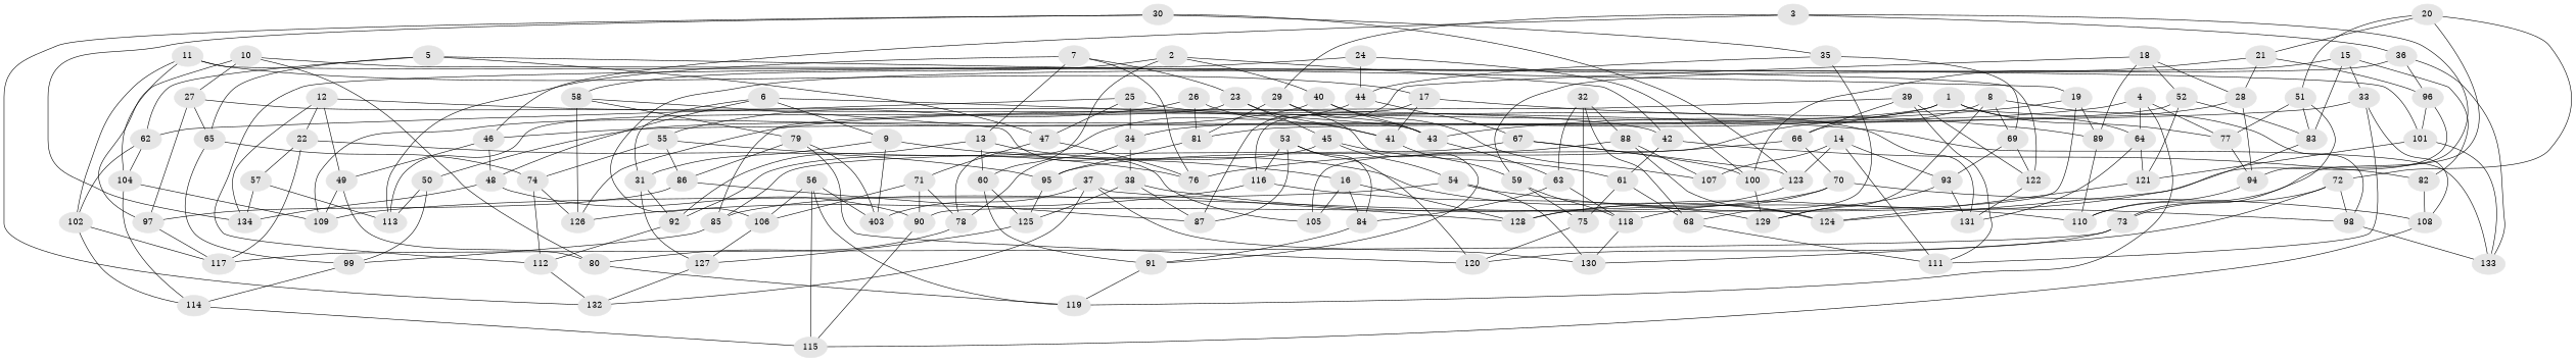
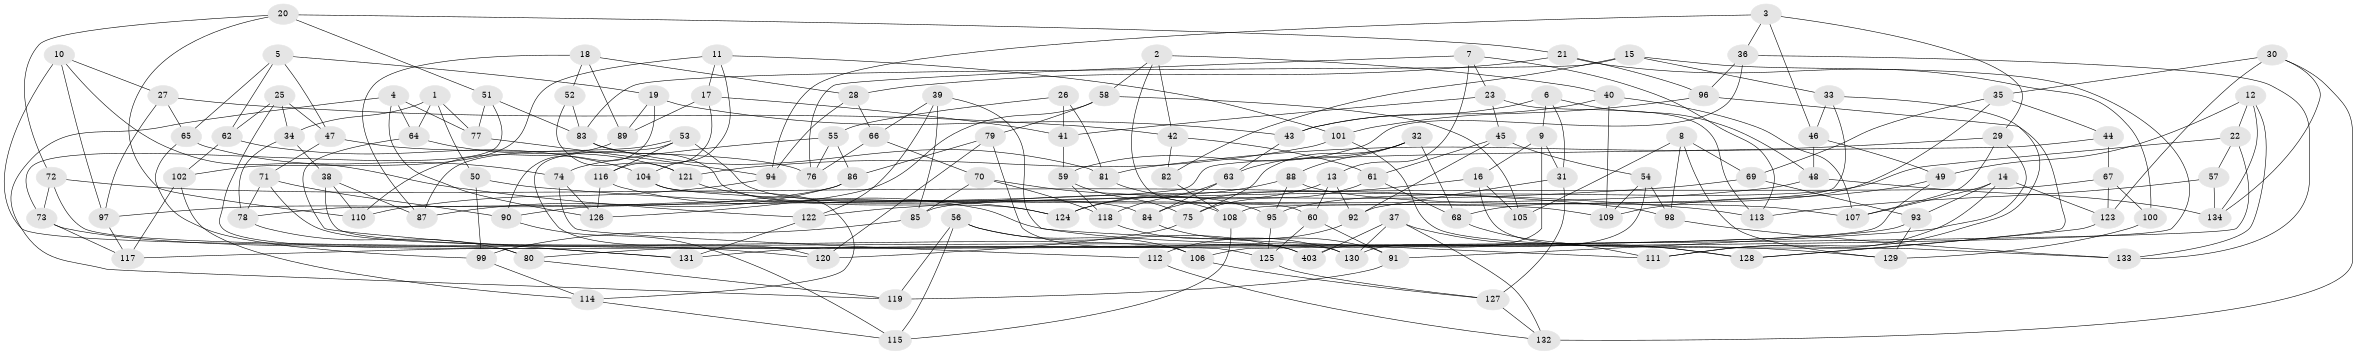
  graph {
    node [color=gray90 style=filled]
    1
    34
    50
    64
    77
    38
    78
    113
    99
    131
    121
    94
    2
    40
    42
    58
    60
    43
    107
    109
    82
    61
    126
    105
    79
    91
    125
    3
    29
    36
    46
    81
    133
    96
    59
    48
    49
    110
    4
    119
    5
    19
    47
    62
    65
    89
    90
    76
    71
    102
    104
    74
    6
    9
    31
    16
    n57 [label=403]
    92
    127
    63
    134
    7
    13
    23
    124
    41
    45
    8
    69
    98
    129
    122
    93
    84
    128
    10
    27
    80
    97
    117
    11
    17
    101
    116
    114
    12
    22
    57
    95
    112
    14
    111
    123
    15
    33
    83
    106
    108
    18
    28
    52
    87
    66
    115
    20
    21
    51
    72
    100
    73
    130
    54
-   24
    44
    67
    132
    25
    26
    55
    86
    70
    30
    35
    68
    32
    75
    88
    118
    120
    37
    39
    85
    53
    56
    1 -- 34
    1 -- 50
    1 -- 64
    1 -- 77
    34 -- 38
    34 -- 78
    50 -- 113
    50 -- 99
    64 -- 131
    64 -- 121
    77 -- 94
    38 -- 125
    38 -- 110
    38 -- 87
    78 -- 80
    99 -- 114
    121 -- 124
    94 -- 110
    2 -- 40
    2 -- 42
    2 -- 58
    2 -- 60
    40 -- 43
    40 -- 107
    40 -- 109
    42 -- 82
    42 -- 61
    58 -- 126
    58 -- 105
    58 -- 79
    60 -- 91
    60 -- 125
    43 -- 63
    82 -- 108
    61 -- 68
    61 -- 75
    79 -- n57
    79 -- 86
    79 -- 120
    91 -- 119
    125 -- 127
    3 -- 94
    3 -- 29
    3 -- 36
    3 -- 46
-   29 -- 43
+   29 -- 107
    29 -- 91
    29 -- 81
    36 -- 133
    36 -- 96
    36 -- 59
    46 -- 48
    46 -- 49
    81 -- 95
    96 -- 128
    96 -- 101
    59 -- 75
    59 -- 118
    48 -- 90
    48 -- 134
    49 -- 109
    49 -- 80
    4 -- 64
    4 -- 77
    4 -- 126
    4 -- 119
    5 -- 19
    5 -- 47
    5 -- 62
    5 -- 65
    19 -- 43
    19 -- 89
    19 -- 90
    47 -- 76
    47 -- 71
    62 -- 102
    62 -- 104
    65 -- 99
    65 -- 74
    89 -- 110
    90 -- 115
    71 -- 78
    71 -- 90
    71 -- 106
    102 -- 117
    102 -- 114
    104 -- 109
    104 -- 114
    74 -- 126
    74 -- 112
    6 -- 43
    6 -- 48
    6 -- 9
    6 -- 31
    9 -- 31
    9 -- 16
    9 -- n57
    31 -- 92
    31 -- 127
    16 -- 105
    16 -- 84
    16 -- 128
    92 -- 112
    127 -- 132
    63 -- 84
    63 -- 118
    7 -- 113
    7 -- 76
    7 -- 13
    7 -- 23
    13 -- 60
    13 -- 92
    13 -- 124
    23 -- 113
    23 -- 41
    23 -- 45
    41 -- 59
    45 -- 61
    45 -- 92
    45 -- 54
    8 -- 105
    8 -- 69
    8 -- 98
    8 -- 129
    69 -- 122
    69 -- 93
    98 -- 133
    122 -- 131
    93 -- 131
    93 -- 129
    84 -- 91
    10 -- 122
    10 -- 27
    10 -- 80
    10 -- 97
    27 -- 42
    27 -- 65
    27 -- 97
    80 -- 119
    97 -- 117
    11 -- 102
    11 -- 104
    11 -- 17
    11 -- 101
    17 -- 89
    17 -- 41
    17 -- 116
    101 -- 121
    101 -- 133
    116 -- 126
    116 -- 129
    114 -- 115
    12 -- 133
    12 -- 49
    12 -- 134
    12 -- 22
    22 -- 117
    22 -- 57
    22 -- 95
    57 -- 113
    57 -- 134
    95 -- 125
    112 -- 132
    14 -- 107
    14 -- 93
    14 -- 111
    14 -- 123
    123 -- 128
    15 -- 82
    15 -- 33
    15 -- 83
    15 -- 106
    33 -- 46
    33 -- 111
    33 -- 108
    83 -- 124
    106 -- 127
    108 -- 115
    18 -- 89
    18 -- 28
    18 -- 52
    18 -- 87
    28 -- 94
    28 -- 66
    52 -- 121
-   52 -- 81
+   83 -- 81
    52 -- 83
    66 -- 76
    66 -- 70
    20 -- 110
    20 -- 21
    20 -- 51
    20 -- 72
    21 -- 96
    21 -- 28
    21 -- 100
    51 -- 77
    51 -- 83
    51 -- 73
    72 -- 98
    72 -- 73
    72 -- 130
    100 -- 129
    73 -- 117
    73 -- 120
    54 -- 109
    54 -- 98
    54 -- 130
-   24 -- 112
-   24 -- 100
-   24 -- 44
    44 -- 78
    44 -- 67
    67 -- 123
    67 -- 100
    67 -- 85
    25 -- 34
    25 -- 131
    25 -- 47
    25 -- 62
    26 -- 81
    26 -- 41
    26 -- 55
    55 -- 76
    55 -- 74
    55 -- 86
    86 -- 97
    86 -- 87
    70 -- 108
    70 -- 118
    70 -- 85
    30 -- 134
    30 -- 123
    30 -- 132
    30 -- 35
    35 -- 69
    35 -- 44
    35 -- 68
    68 -- 111
    32 -- 63
    32 -- 68
    32 -- 75
    32 -- 88
    75 -- 120
    88 -- 107
    88 -- 124
    88 -- 95
    118 -- 130
    37 -- n57
    37 -- 128
    37 -- 130
    37 -- 132
    39 -- 122
    39 -- 111
    39 -- 66
    39 -- 85
    85 -- 99
    53 -- 84
    53 -- 116
    53 -- 87
    53 -- 120
    56 -- 119
    56 -- n57
    56 -- 106
    56 -- 115
  }
